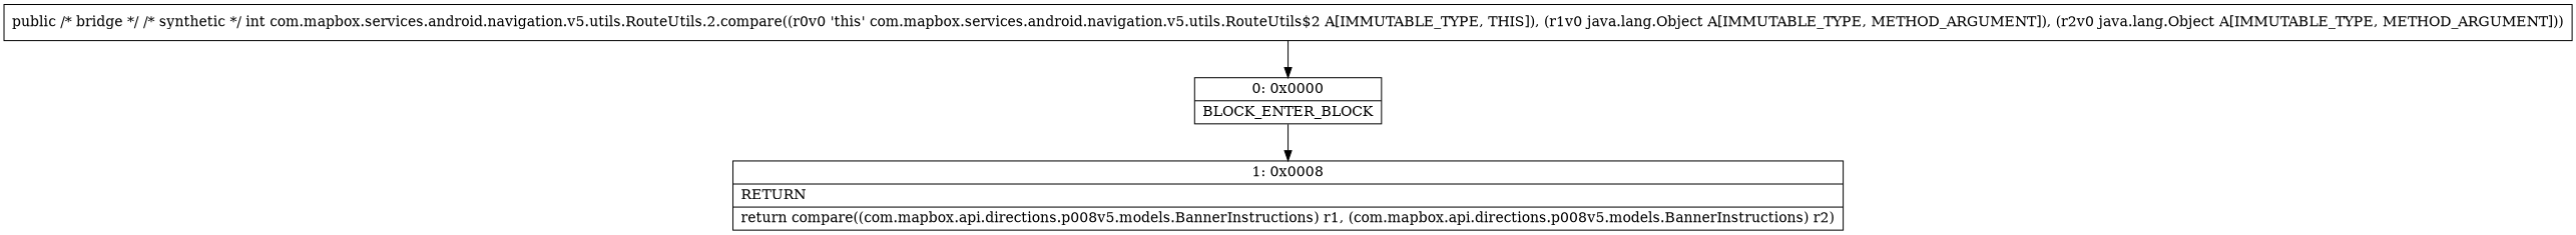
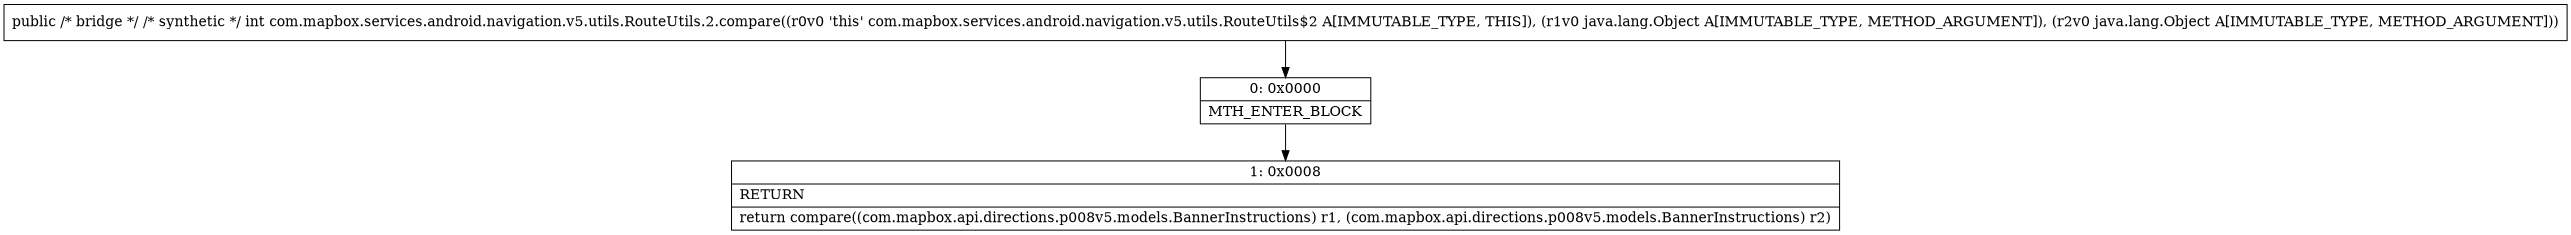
  digraph {
    node [shape=record]
-   n1 [label="{0\:\ 0x0000|BLOCK_ENTER_BLOCK\l}"]
+   n1 [label="{0\:\ 0x0000|MTH_ENTER_BLOCK\l}"]
    n2 [label="{1\:\ 0x0008|RETURN\l|return compare((com.mapbox.api.directions.p008v5.models.BannerInstructions) r1, (com.mapbox.api.directions.p008v5.models.BannerInstructions) r2)\l}"]
    n3 [label="{public \/* bridge *\/ \/* synthetic *\/ int com.mapbox.services.android.navigation.v5.utils.RouteUtils.2.compare((r0v0 'this' com.mapbox.services.android.navigation.v5.utils.RouteUtils$2 A[IMMUTABLE_TYPE, THIS]), (r1v0 java.lang.Object A[IMMUTABLE_TYPE, METHOD_ARGUMENT]), (r2v0 java.lang.Object A[IMMUTABLE_TYPE, METHOD_ARGUMENT])) }"]
    n1 -> n2
    n3 -> n1
  }
